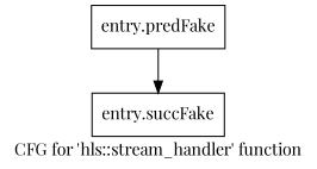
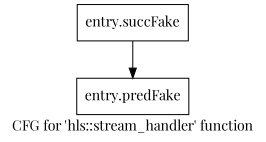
  digraph {
    label="CFG for 'hls::stream_handler' function"
    fontname="Playfair Display"
    node [filename="/tools/Xilinx/Vitis_HLS/2022.1/include/hls_stream_thread_unsafe.h" linenumber=100 shape=record fontname="Playfair Display"]
    n1 [label="{entry.predFake}"]
    n2 [label="{entry.succFake}"]
-   n1 -> n2 [execusionnum=1 filename="/tools/Xilinx/Vitis_HLS/2022.1/include/hls_stream_thread_unsafe.h" fontname="Playfair Display"]
+   n2 -> n1 [execusionnum=1 filename="/tools/Xilinx/Vitis_HLS/2022.1/include/hls_stream_thread_unsafe.h" fontname="Playfair Display"]
  }
